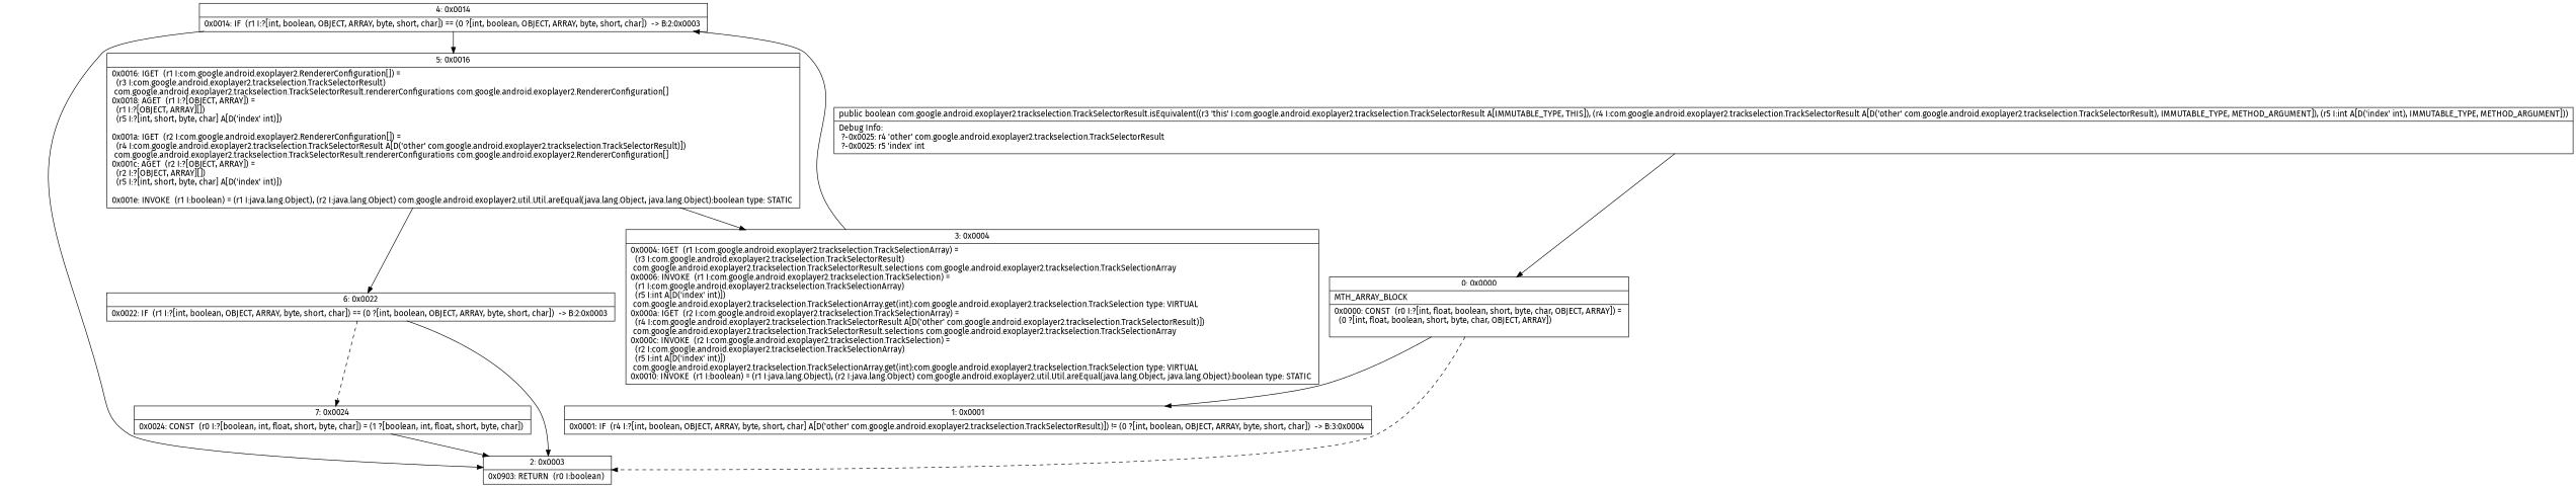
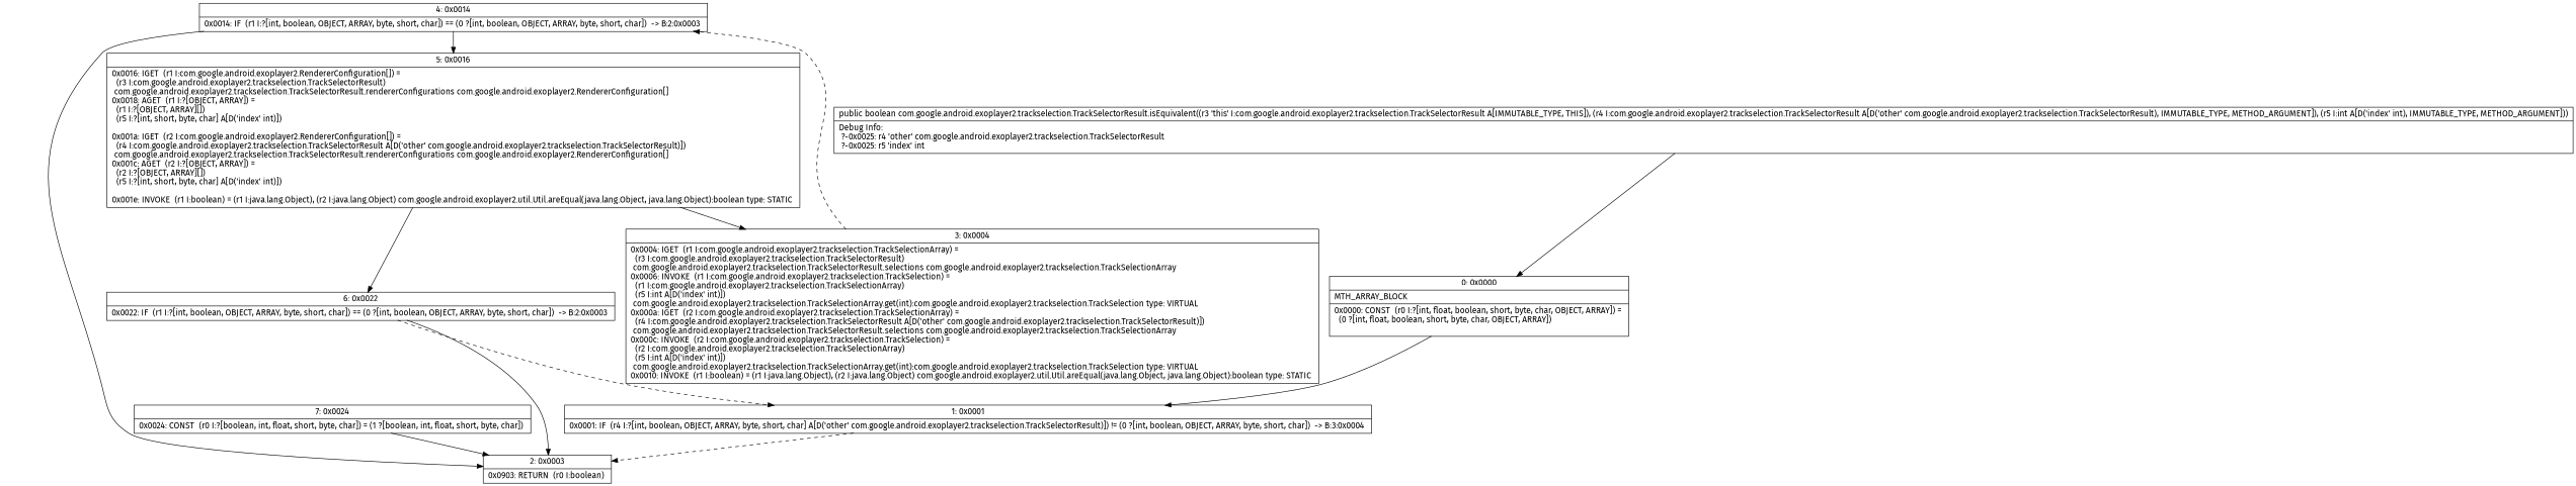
  digraph {
    fontname="Fira Sans"
    node [fontname="Fira Sans" shape=record]
    edge [fontname="Fira Sans"]
    n1 [label="{0\:\ 0x0000|MTH_ARRAY_BLOCK\l|0x0000: CONST  (r0 I:?[int, float, boolean, short, byte, char, OBJECT, ARRAY]) = \l  (0 ?[int, float, boolean, short, byte, char, OBJECT, ARRAY])\l \l}"]
    n2 [label="{1\:\ 0x0001|0x0001: IF  (r4 I:?[int, boolean, OBJECT, ARRAY, byte, short, char] A[D('other' com.google.android.exoplayer2.trackselection.TrackSelectorResult)]) != (0 ?[int, boolean, OBJECT, ARRAY, byte, short, char])  \-\> B:3:0x0004 \l}"]
    n3 [label="{2\:\ 0x0003|0x0903: RETURN  (r0 I:boolean) \l}"]
    n4 [label="{3\:\ 0x0004|0x0004: IGET  (r1 I:com.google.android.exoplayer2.trackselection.TrackSelectionArray) = \l  (r3 I:com.google.android.exoplayer2.trackselection.TrackSelectorResult)\l com.google.android.exoplayer2.trackselection.TrackSelectorResult.selections com.google.android.exoplayer2.trackselection.TrackSelectionArray \l0x0006: INVOKE  (r1 I:com.google.android.exoplayer2.trackselection.TrackSelection) = \l  (r1 I:com.google.android.exoplayer2.trackselection.TrackSelectionArray)\l  (r5 I:int A[D('index' int)])\l com.google.android.exoplayer2.trackselection.TrackSelectionArray.get(int):com.google.android.exoplayer2.trackselection.TrackSelection type: VIRTUAL \l0x000a: IGET  (r2 I:com.google.android.exoplayer2.trackselection.TrackSelectionArray) = \l  (r4 I:com.google.android.exoplayer2.trackselection.TrackSelectorResult A[D('other' com.google.android.exoplayer2.trackselection.TrackSelectorResult)])\l com.google.android.exoplayer2.trackselection.TrackSelectorResult.selections com.google.android.exoplayer2.trackselection.TrackSelectionArray \l0x000c: INVOKE  (r2 I:com.google.android.exoplayer2.trackselection.TrackSelection) = \l  (r2 I:com.google.android.exoplayer2.trackselection.TrackSelectionArray)\l  (r5 I:int A[D('index' int)])\l com.google.android.exoplayer2.trackselection.TrackSelectionArray.get(int):com.google.android.exoplayer2.trackselection.TrackSelection type: VIRTUAL \l0x0010: INVOKE  (r1 I:boolean) = (r1 I:java.lang.Object), (r2 I:java.lang.Object) com.google.android.exoplayer2.util.Util.areEqual(java.lang.Object, java.lang.Object):boolean type: STATIC \l}"]
    n5 [label="{4\:\ 0x0014|0x0014: IF  (r1 I:?[int, boolean, OBJECT, ARRAY, byte, short, char]) == (0 ?[int, boolean, OBJECT, ARRAY, byte, short, char])  \-\> B:2:0x0003 \l}"]
    n6 [label="{5\:\ 0x0016|0x0016: IGET  (r1 I:com.google.android.exoplayer2.RendererConfiguration[]) = \l  (r3 I:com.google.android.exoplayer2.trackselection.TrackSelectorResult)\l com.google.android.exoplayer2.trackselection.TrackSelectorResult.rendererConfigurations com.google.android.exoplayer2.RendererConfiguration[] \l0x0018: AGET  (r1 I:?[OBJECT, ARRAY]) = \l  (r1 I:?[OBJECT, ARRAY][])\l  (r5 I:?[int, short, byte, char] A[D('index' int)])\l \l0x001a: IGET  (r2 I:com.google.android.exoplayer2.RendererConfiguration[]) = \l  (r4 I:com.google.android.exoplayer2.trackselection.TrackSelectorResult A[D('other' com.google.android.exoplayer2.trackselection.TrackSelectorResult)])\l com.google.android.exoplayer2.trackselection.TrackSelectorResult.rendererConfigurations com.google.android.exoplayer2.RendererConfiguration[] \l0x001c: AGET  (r2 I:?[OBJECT, ARRAY]) = \l  (r2 I:?[OBJECT, ARRAY][])\l  (r5 I:?[int, short, byte, char] A[D('index' int)])\l \l0x001e: INVOKE  (r1 I:boolean) = (r1 I:java.lang.Object), (r2 I:java.lang.Object) com.google.android.exoplayer2.util.Util.areEqual(java.lang.Object, java.lang.Object):boolean type: STATIC \l}"]
    n7 [label="{6\:\ 0x0022|0x0022: IF  (r1 I:?[int, boolean, OBJECT, ARRAY, byte, short, char]) == (0 ?[int, boolean, OBJECT, ARRAY, byte, short, char])  \-\> B:2:0x0003 \l}"]
    n8 [label="{7\:\ 0x0024|0x0024: CONST  (r0 I:?[boolean, int, float, short, byte, char]) = (1 ?[boolean, int, float, short, byte, char]) \l}"]
    n9 [label="{public boolean com.google.android.exoplayer2.trackselection.TrackSelectorResult.isEquivalent((r3 'this' I:com.google.android.exoplayer2.trackselection.TrackSelectorResult A[IMMUTABLE_TYPE, THIS]), (r4 I:com.google.android.exoplayer2.trackselection.TrackSelectorResult A[D('other' com.google.android.exoplayer2.trackselection.TrackSelectorResult), IMMUTABLE_TYPE, METHOD_ARGUMENT]), (r5 I:int A[D('index' int), IMMUTABLE_TYPE, METHOD_ARGUMENT]))  | Debug Info:\l  ?\-0x0025: r4 'other' com.google.android.exoplayer2.trackselection.TrackSelectorResult\l  ?\-0x0025: r5 'index' int\l}"]
    n1 -> n2
-   n1 -> n3 [style=dashed]
-   n4 -> n5
+   n2 -> n3 [style=dashed]
+   n4 -> n5 [style=dashed]
    n5 -> n3
    n5 -> n6 [style=solid]
    n6 -> n4
    n6 -> n7
    n7 -> n3
-   n7 -> n8 [style=dashed]
+   n7 -> n2 [style=dashed]
    n8 -> n3
    n9 -> n1
  }
